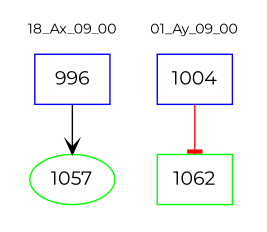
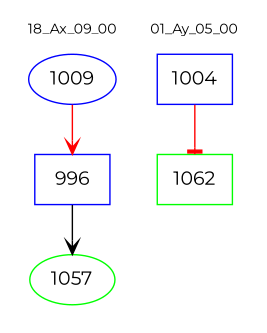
  digraph {
    fontname=Montserrat
    node [color=blue fontname=Montserrat shape=box]
    edge [arrowhead=vee color=red fontname=Montserrat]
+   n1 [label=1009 shape=ellipse]
    n2 [label=996]
    n3 [color=green label=1057 shape=ellipse]
    n4 [label=1004]
    n5 [color=green label=1062]
    subgraph cluster_1 {
      color=white
      fontsize=10
      label="18_Ax_09_00"
+     n1
      n2
      n3
    }
    subgraph cluster_2 {
      color=white
      fontsize=10
-     label="01_Ay_09_00"
+     label="01_Ay_05_00"
      n4
      n5
    }
+   n1 -> n2
    n2 -> n3 [color=black]
    n4 -> n5 [arrowhead=tee]
  }
